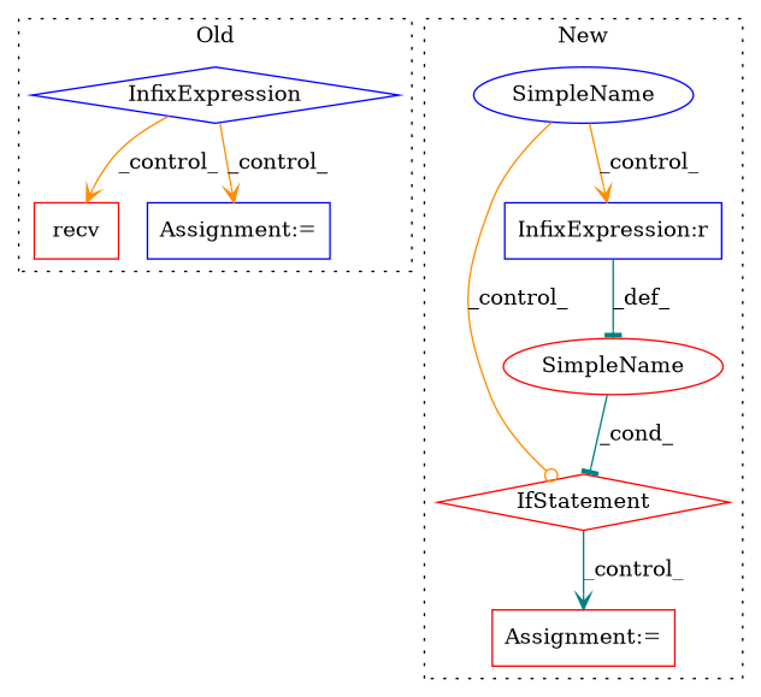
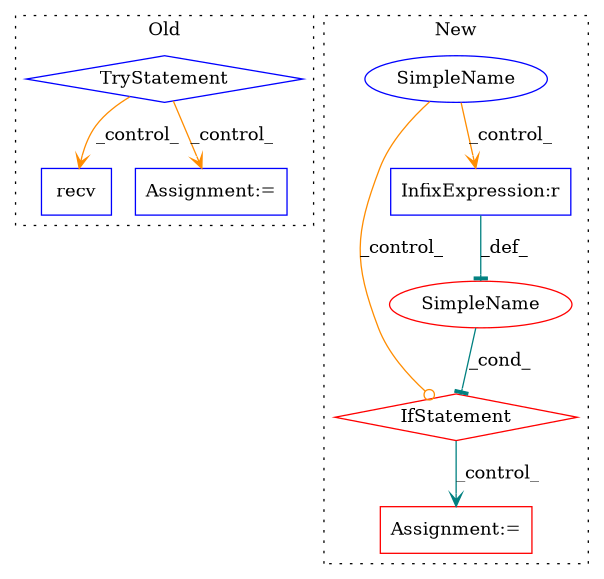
  digraph {
    node [a=7 color=blue shape=box]
    edge [arrowhead=vee color=darkorange]
-   n1 [a=32 color=red l="5,1" label=recv s="10291,10303"]
+   n1 [a=32 l="5,1" label=recv s="10291,10303"]
    n2 [l=1 label="Assignment:=" s=10272]
-   n3 [a=54 l=4 label=InfixExpression s=10146 shape=diamond]
+   n3 [a=54 l=4 label=TryStatement s=10146 shape=diamond]
    n4 [a=25 color=red l="4,2" label=IfStatement s="10598,10621" shape=diamond]
    n5 [color=red l="61,2" label="Assignment:=" s="10803,10882"]
    n6 [a=42 color=red label=SimpleName shape=ellipse]
    n7 [a=27 l=4 label="InfixExpression:r" s=10613]
    n8 [a=42 label=SimpleName shape=ellipse]
    subgraph cluster_1 {
      label=Old
      style=dotted
      n1
      n2
      n3
    }
    subgraph cluster_2 {
      label=New
      style=dotted
      n4
      n5
      n6
      n7
      n8
    }
    n3 -> n1 [label=_control_]
    n3 -> n2 [label=_control_]
    n4 -> n5 [color=teal label=_control_]
    n6 -> n4 [arrowhead=tee color=teal label=_cond_]
    n7 -> n6 [arrowhead=tee color=teal label=_def_]
    n8 -> n4 [arrowhead=odot label=_control_]
    n8 -> n7 [label=_control_]
  }
